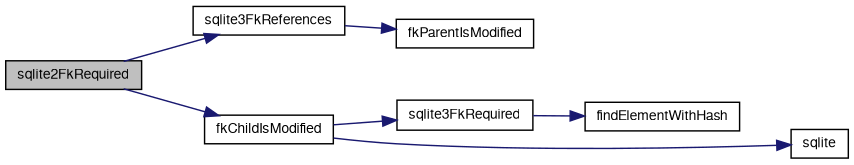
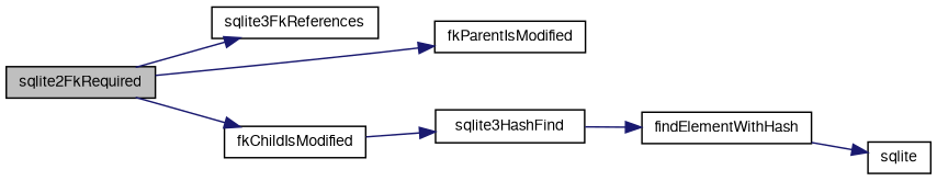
  digraph {
    rankdir=LR
    node [color=black fillcolor=white fontname=FreeSans fontsize=10 shape=record style=filled]
    edge [color=midnightblue fontname=FreeSans fontsize=10 labelfontname=FreeSans labelfontsize=10 style=solid]
    n1 [fillcolor=grey75 fontcolor=black height=0.2 label=sqlite2FkRequired width=0.4]
    n2 [height=0.2 label=sqlite3FkReferences width=0.4]
    n3 [height=0.2 label=fkChildIsModified width=0.4]
    n4 [height=0.2 label=fkParentIsModified width=0.4]
-   n5 [height=0.2 label=sqlite3FkRequired width=0.4]
+   n5 [height=0.2 label=sqlite3HashFind width=0.4]
    n6 [height=0.2 label=findElementWithHash width=0.4]
    n7 [height=0.2 label=sqlite width=0.4]
    n1 -> n2
    n1 -> n3
-   n2 -> n4
+   n1 -> n4
    n3 -> n5
    n5 -> n6
-   n3 -> n7
+   n6 -> n7
  }
